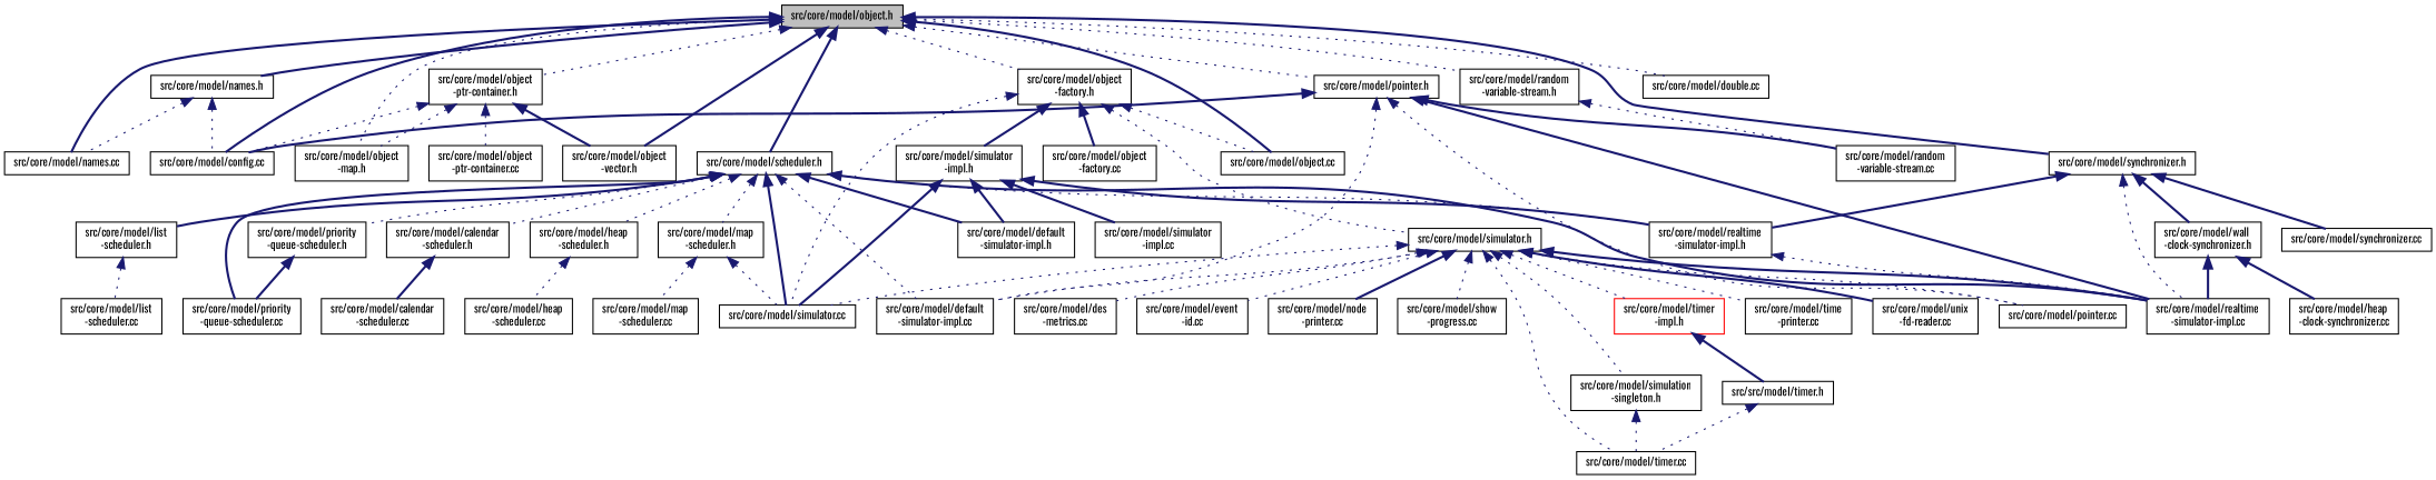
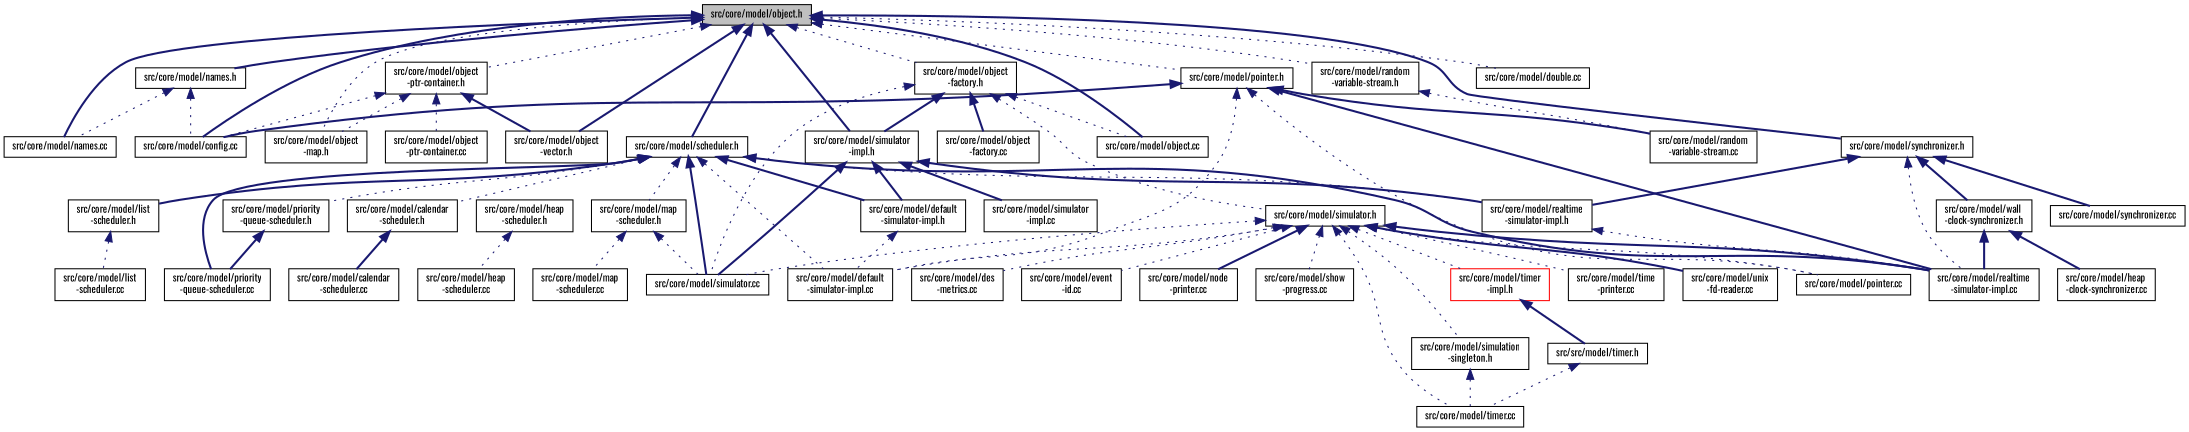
  digraph {
    fontname=Oswald
    node [color=black fillcolor=white fontname=Oswald fontsize=10 shape=record style=filled]
    edge [color=midnightblue dir=back fontname=Oswald fontsize=10 labelfontname=Helvetica labelfontsize=10 style=dotted]
    n1 [fillcolor=grey75 fontcolor=black height=0.2 label="src/core/model/object.h" width=0.4]
    n2 [height=0.2 label="src/core/model/config.cc" width=0.4]
    n3 [height=0.2 label="src/core/model/double.cc" width=0.4]
    n4 [height=0.2 label="src/core/model/names.cc" width=0.4]
    n5 [height=0.2 label="src/core/model/names.h" width=0.4]
    n6 [height=0.2 label="src/core/model/object\l-factory.h" width=0.4]
    n7 [height=0.2 label="src/core/model/object.cc" width=0.4]
    n8 [height=0.2 label="src/core/model/simulator\l-impl.h" width=0.4]
    n9 [height=0.2 label="src/core/model/object\l-map.h" width=0.4]
    n10 [height=0.2 label="src/core/model/object\l-ptr-container.h" width=0.4]
    n11 [height=0.2 label="src/core/model/object\l-vector.h" width=0.4]
    n12 [height=0.2 label="src/core/model/pointer.h" width=0.4]
    n13 [height=0.2 label="src/core/model/random\l-variable-stream.h" width=0.4]
    n14 [height=0.2 label="src/core/model/scheduler.h" width=0.4]
    n15 [height=0.2 label="src/core/model/synchronizer.h" width=0.4]
    n16 [height=0.2 label="src/core/model/object\l-factory.cc" width=0.4]
    n17 [height=0.2 label="src/core/model/simulator.cc" width=0.4]
    n18 [height=0.2 label="src/core/model/simulator.h" width=0.4]
    n19 [height=0.2 label="src/core/model/default\l-simulator-impl.h" width=0.4]
    n20 [height=0.2 label="src/core/model/realtime\l-simulator-impl.h" width=0.4]
    n21 [height=0.2 label="src/core/model/simulator\l-impl.cc" width=0.4]
    n22 [height=0.2 label="src/core/model/object\l-ptr-container.cc" width=0.4]
    n23 [height=0.2 label="src/core/model/pointer.cc" width=0.4]
    n24 [height=0.2 label="src/core/model/default\l-simulator-impl.cc" width=0.4]
    n25 [height=0.2 label="src/core/model/realtime\l-simulator-impl.cc" width=0.4]
    n26 [height=0.2 label="src/core/model/random\l-variable-stream.cc" width=0.4]
    n27 [height=0.2 label="src/core/model/calendar\l-scheduler.h" width=0.4]
    n28 [height=0.2 label="src/core/model/heap\l-scheduler.h" width=0.4]
    n29 [height=0.2 label="src/core/model/list\l-scheduler.h" width=0.4]
    n30 [height=0.2 label="src/core/model/map\l-scheduler.h" width=0.4]
    n31 [height=0.2 label="src/core/model/priority\l-queue-scheduler.cc" width=0.4]
    n32 [height=0.2 label="src/core/model/priority\l-queue-scheduler.h" width=0.4]
    n33 [height=0.2 label="src/core/model/synchronizer.cc" width=0.4]
    n34 [height=0.2 label="src/core/model/wall\l-clock-synchronizer.h" width=0.4]
    n35 [height=0.2 label="src/core/model/des\l-metrics.cc" width=0.4]
    n36 [height=0.2 label="src/core/model/event\l-id.cc" width=0.4]
    n37 [height=0.2 label="src/core/model/node\l-printer.cc" width=0.4]
    n38 [height=0.2 label="src/core/model/show\l-progress.cc" width=0.4]
    n39 [height=0.2 label="src/core/model/simulation\l-singleton.h" width=0.4]
    n40 [height=0.2 label="src/core/model/timer.cc" width=0.4]
    n41 [height=0.2 label="src/core/model/time\l-printer.cc" width=0.4]
    n42 [color=red height=0.2 label="src/core/model/timer\l-impl.h" width=0.4]
    n43 [height=0.2 label="src/core/model/unix\l-fd-reader.cc" width=0.4]
    n44 [height=0.2 label="src/src/model/timer.h" width=0.4]
    n45 [height=0.2 label="src/core/model/calendar\l-scheduler.cc" width=0.4]
    n46 [height=0.2 label="src/core/model/heap\l-scheduler.cc" width=0.4]
    n47 [height=0.2 label="src/core/model/list\l-scheduler.cc" width=0.4]
    n48 [height=0.2 label="src/core/model/map\l-scheduler.cc" width=0.4]
    n49 [height=0.2 label="src/core/model/heap\l-clock-synchronizer.cc" width=0.4]
    n1 -> n2 [style=bold]
    n1 -> n3
    n1 -> n4 [style=bold]
    n1 -> n5 [style=bold]
    n1 -> n6
    n1 -> n7 [style=bold]
+   n1 -> n8 [style=bold]
    n1 -> n9
    n1 -> n10
    n1 -> n11 [style=bold]
    n1 -> n12
    n1 -> n13
    n1 -> n14 [style=bold]
    n1 -> n15 [style=bold]
    n5 -> n2
    n5 -> n4
    n6 -> n7
    n6 -> n8 [style=bold]
    n6 -> n16 [style=bold]
    n6 -> n17
    n6 -> n18
    n8 -> n17 [style=bold]
    n8 -> n19 [style=bold]
    n8 -> n20 [style=bold]
    n8 -> n21 [style=bold]
    n10 -> n2
    n10 -> n9
    n10 -> n11 [style=bold]
    n10 -> n22
    n12 -> n2 [style=bold]
    n12 -> n23
    n12 -> n24
    n12 -> n25 [style=bold]
    n12 -> n26 [style=bold]
    n13 -> n26
    n14 -> n17 [style=bold]
    n14 -> n19 [style=bold]
    n14 -> n20
    n14 -> n24
    n14 -> n25 [style=bold]
    n14 -> n27
-   n14 -> n28
    n14 -> n29 [style=bold]
    n14 -> n30
    n14 -> n31 [style=bold]
    n14 -> n32
    n15 -> n20 [style=bold]
    n15 -> n25
    n15 -> n33 [style=bold]
    n15 -> n34 [style=bold]
    n18 -> n17
    n18 -> n23
    n18 -> n24
    n18 -> n25 [style=bold]
    n18 -> n35
    n18 -> n36
    n18 -> n37 [style=bold]
    n18 -> n38
    n18 -> n39
    n18 -> n40
    n18 -> n41
    n18 -> n42
    n18 -> n43 [style=bold]
+   n19 -> n24
    n20 -> n25
    n27 -> n45 [style=bold]
    n28 -> n46
    n29 -> n47
    n30 -> n17
    n30 -> n48
    n32 -> n31 [style=bold]
    n34 -> n25 [style=bold]
    n34 -> n49 [style=bold]
    n39 -> n40
    n42 -> n44 [style=bold]
    n44 -> n40
  }
